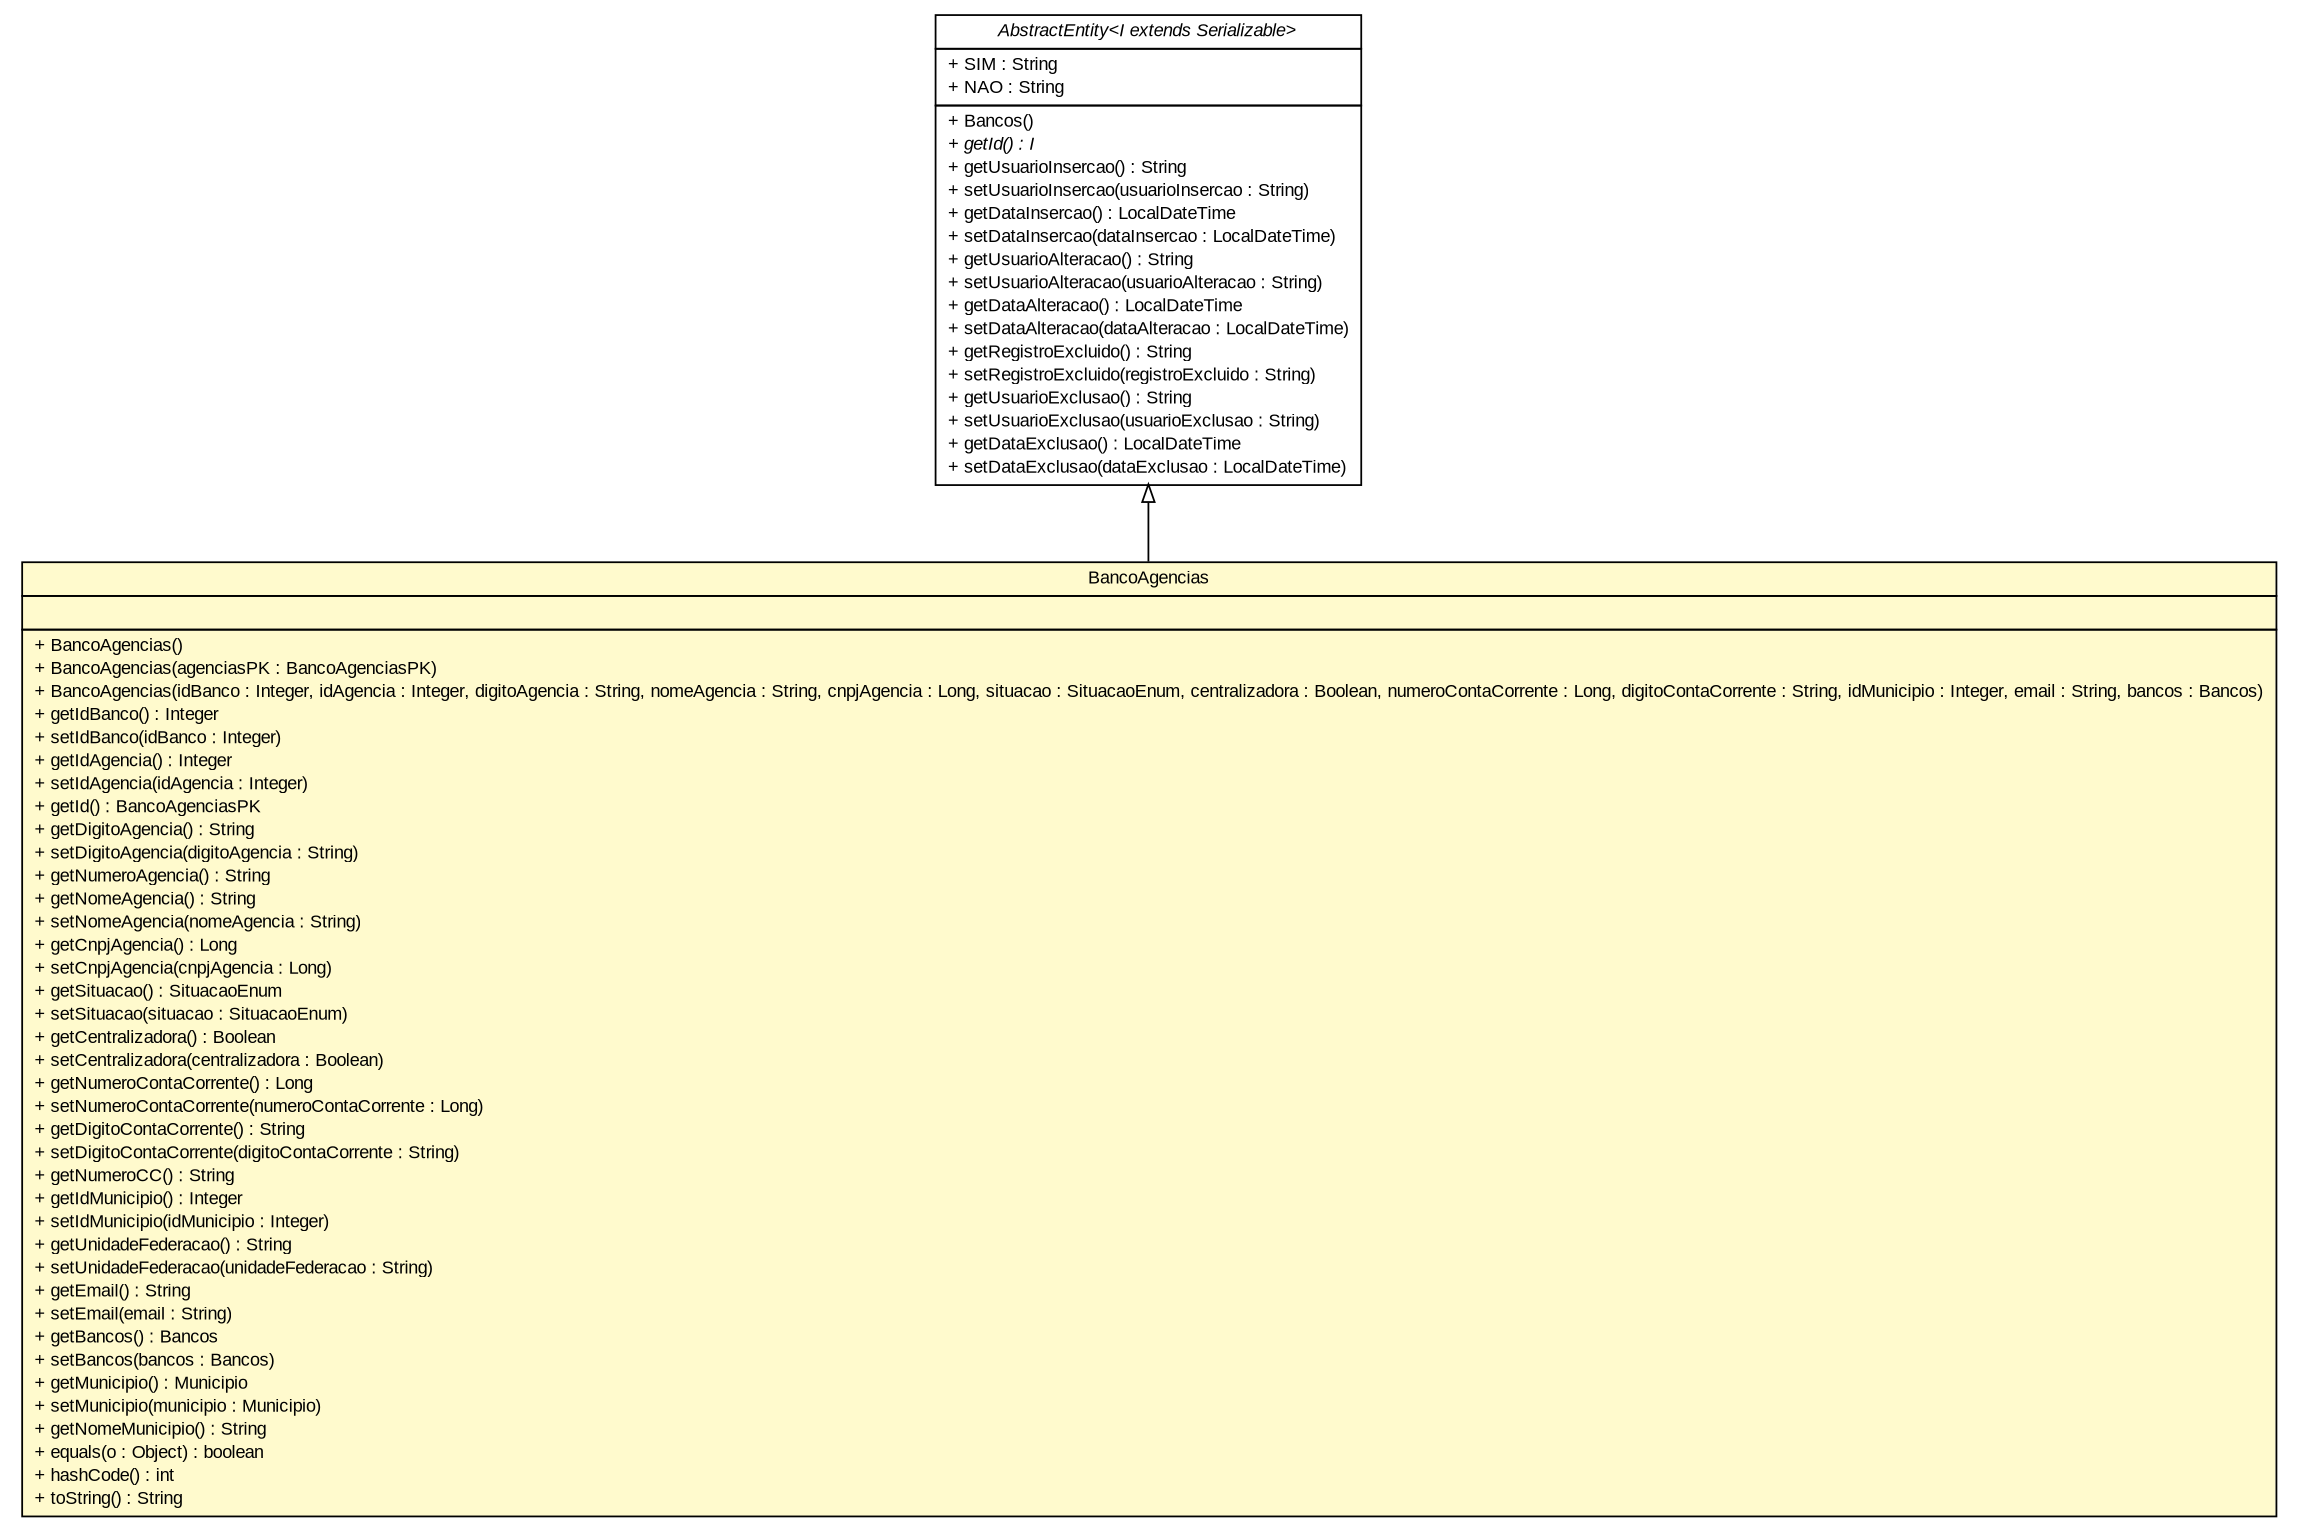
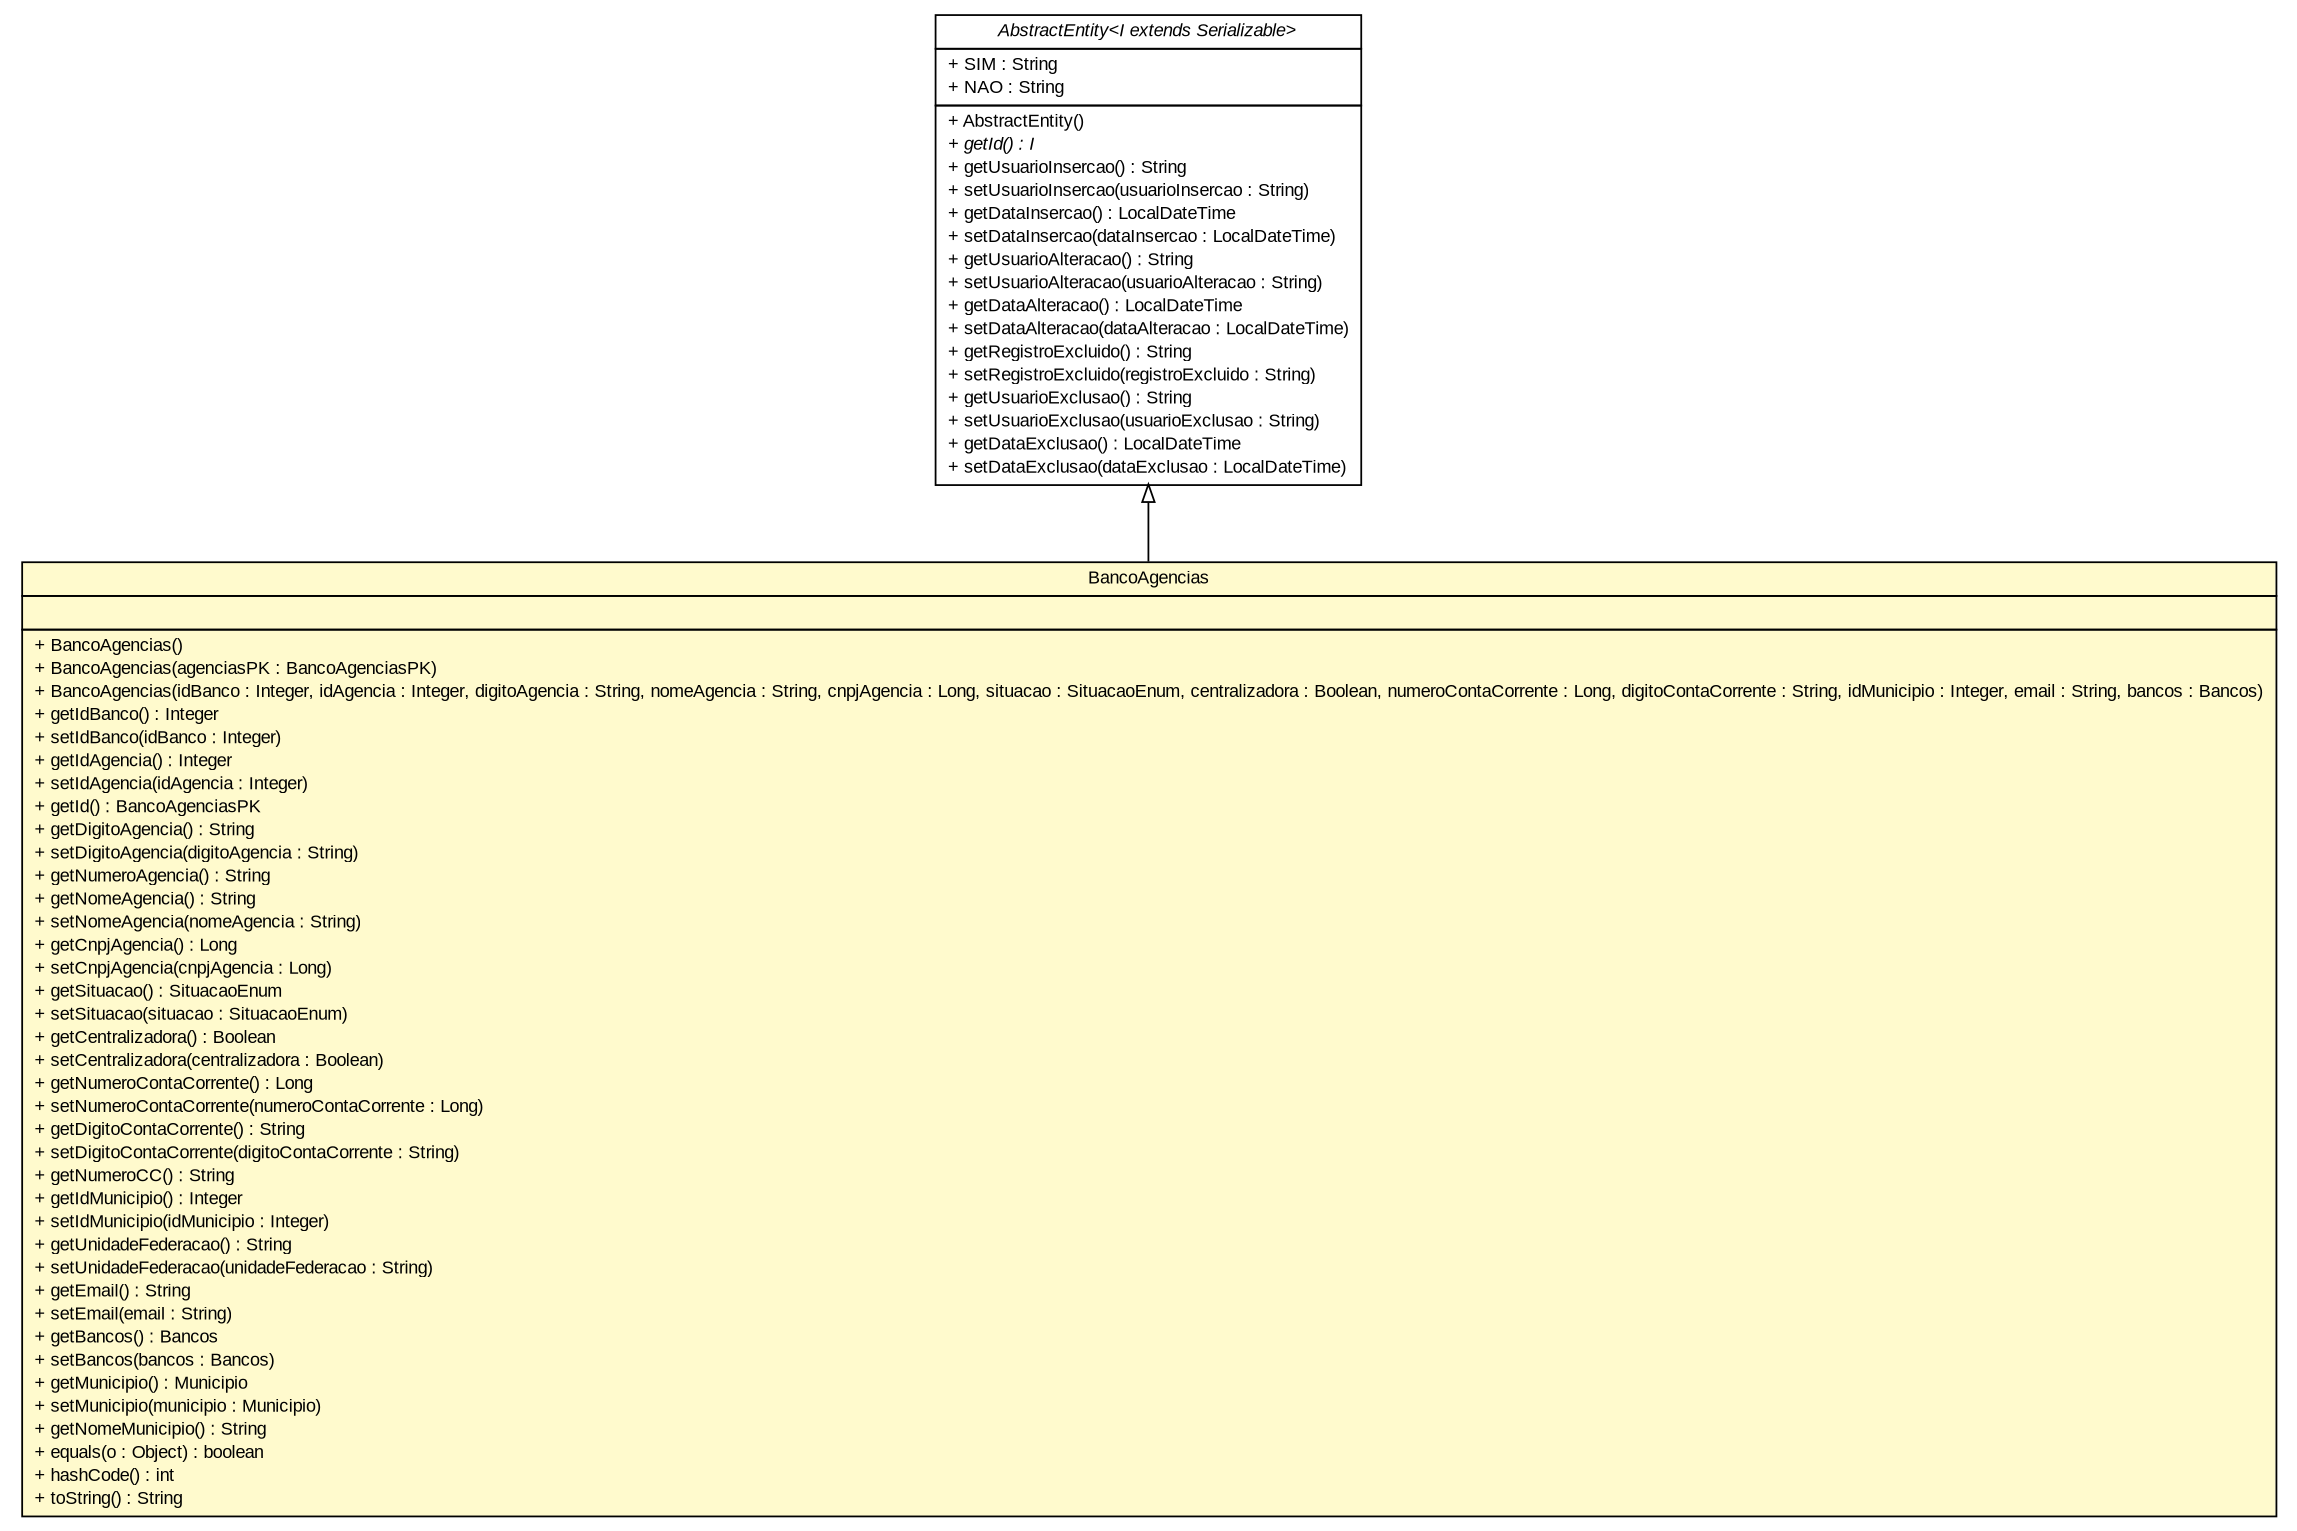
  digraph {
    nodesep=0.25
    ranksep=0.5
    node [fontcolor=black fontname=arial fontsize=10.0 shape=plaintext]
-   n1 [label=<<table title="br.gov.to.sefaz.persistence.entity.AbstractEntity" border="0" cellborder="1" cellspacing="0" cellpadding="2" port="p" href="../../../persistence/entity/AbstractEntity.html"> 		<tr><td><table border="0" cellspacing="0" cellpadding="1"> <tr><td align="center" balign="center"><font face="arial italic"> AbstractEntity&lt;I extends Serializable&gt; </font></td></tr> 		</table></td></tr> 		<tr><td><table border="0" cellspacing="0" cellpadding="1"> <tr><td align="left" balign="left"> + SIM : String </td></tr> <tr><td align="left" balign="left"> + NAO : String </td></tr> 		</table></td></tr> 		<tr><td><table border="0" cellspacing="0" cellpadding="1"> <tr><td align="left" balign="left"> + Bancos() </td></tr> <tr><td align="left" balign="left"><font face="arial italic" point-size="10.0"> + getId() : I </font></td></tr> <tr><td align="left" balign="left"> + getUsuarioInsercao() : String </td></tr> <tr><td align="left" balign="left"> + setUsuarioInsercao(usuarioInsercao : String) </td></tr> <tr><td align="left" balign="left"> + getDataInsercao() : LocalDateTime </td></tr> <tr><td align="left" balign="left"> + setDataInsercao(dataInsercao : LocalDateTime) </td></tr> <tr><td align="left" balign="left"> + getUsuarioAlteracao() : String </td></tr> <tr><td align="left" balign="left"> + setUsuarioAlteracao(usuarioAlteracao : String) </td></tr> <tr><td align="left" balign="left"> + getDataAlteracao() : LocalDateTime </td></tr> <tr><td align="left" balign="left"> + setDataAlteracao(dataAlteracao : LocalDateTime) </td></tr> <tr><td align="left" balign="left"> + getRegistroExcluido() : String </td></tr> <tr><td align="left" balign="left"> + setRegistroExcluido(registroExcluido : String) </td></tr> <tr><td align="left" balign="left"> + getUsuarioExclusao() : String </td></tr> <tr><td align="left" balign="left"> + setUsuarioExclusao(usuarioExclusao : String) </td></tr> <tr><td align="left" balign="left"> + getDataExclusao() : LocalDateTime </td></tr> <tr><td align="left" balign="left"> + setDataExclusao(dataExclusao : LocalDateTime) </td></tr> 		</table></td></tr> 		</table>>]
+   n1 [label=<<table title="br.gov.to.sefaz.persistence.entity.AbstractEntity" border="0" cellborder="1" cellspacing="0" cellpadding="2" port="p" href="../../../persistence/entity/AbstractEntity.html"> 		<tr><td><table border="0" cellspacing="0" cellpadding="1"> <tr><td align="center" balign="center"><font face="arial italic"> AbstractEntity&lt;I extends Serializable&gt; </font></td></tr> 		</table></td></tr> 		<tr><td><table border="0" cellspacing="0" cellpadding="1"> <tr><td align="left" balign="left"> + SIM : String </td></tr> <tr><td align="left" balign="left"> + NAO : String </td></tr> 		</table></td></tr> 		<tr><td><table border="0" cellspacing="0" cellpadding="1"> <tr><td align="left" balign="left"> + AbstractEntity() </td></tr> <tr><td align="left" balign="left"><font face="arial italic" point-size="10.0"> + getId() : I </font></td></tr> <tr><td align="left" balign="left"> + getUsuarioInsercao() : String </td></tr> <tr><td align="left" balign="left"> + setUsuarioInsercao(usuarioInsercao : String) </td></tr> <tr><td align="left" balign="left"> + getDataInsercao() : LocalDateTime </td></tr> <tr><td align="left" balign="left"> + setDataInsercao(dataInsercao : LocalDateTime) </td></tr> <tr><td align="left" balign="left"> + getUsuarioAlteracao() : String </td></tr> <tr><td align="left" balign="left"> + setUsuarioAlteracao(usuarioAlteracao : String) </td></tr> <tr><td align="left" balign="left"> + getDataAlteracao() : LocalDateTime </td></tr> <tr><td align="left" balign="left"> + setDataAlteracao(dataAlteracao : LocalDateTime) </td></tr> <tr><td align="left" balign="left"> + getRegistroExcluido() : String </td></tr> <tr><td align="left" balign="left"> + setRegistroExcluido(registroExcluido : String) </td></tr> <tr><td align="left" balign="left"> + getUsuarioExclusao() : String </td></tr> <tr><td align="left" balign="left"> + setUsuarioExclusao(usuarioExclusao : String) </td></tr> <tr><td align="left" balign="left"> + getDataExclusao() : LocalDateTime </td></tr> <tr><td align="left" balign="left"> + setDataExclusao(dataExclusao : LocalDateTime) </td></tr> 		</table></td></tr> 		</table>>]
    n2 [label=<<table title="br.gov.to.sefaz.arr.persistence.entity.BancoAgencias" border="0" cellborder="1" cellspacing="0" cellpadding="2" port="p" bgcolor="lemonChiffon" href="./BancoAgencias.html"> 		<tr><td><table border="0" cellspacing="0" cellpadding="1"> <tr><td align="center" balign="center"> BancoAgencias </td></tr> 		</table></td></tr> 		<tr><td><table border="0" cellspacing="0" cellpadding="1"> <tr><td align="left" balign="left">  </td></tr> 		</table></td></tr> 		<tr><td><table border="0" cellspacing="0" cellpadding="1"> <tr><td align="left" balign="left"> + BancoAgencias() </td></tr> <tr><td align="left" balign="left"> + BancoAgencias(agenciasPK : BancoAgenciasPK) </td></tr> <tr><td align="left" balign="left"> + BancoAgencias(idBanco : Integer, idAgencia : Integer, digitoAgencia : String, nomeAgencia : String, cnpjAgencia : Long, situacao : SituacaoEnum, centralizadora : Boolean, numeroContaCorrente : Long, digitoContaCorrente : String, idMunicipio : Integer, email : String, bancos : Bancos) </td></tr> <tr><td align="left" balign="left"> + getIdBanco() : Integer </td></tr> <tr><td align="left" balign="left"> + setIdBanco(idBanco : Integer) </td></tr> <tr><td align="left" balign="left"> + getIdAgencia() : Integer </td></tr> <tr><td align="left" balign="left"> + setIdAgencia(idAgencia : Integer) </td></tr> <tr><td align="left" balign="left"> + getId() : BancoAgenciasPK </td></tr> <tr><td align="left" balign="left"> + getDigitoAgencia() : String </td></tr> <tr><td align="left" balign="left"> + setDigitoAgencia(digitoAgencia : String) </td></tr> <tr><td align="left" balign="left"> + getNumeroAgencia() : String </td></tr> <tr><td align="left" balign="left"> + getNomeAgencia() : String </td></tr> <tr><td align="left" balign="left"> + setNomeAgencia(nomeAgencia : String) </td></tr> <tr><td align="left" balign="left"> + getCnpjAgencia() : Long </td></tr> <tr><td align="left" balign="left"> + setCnpjAgencia(cnpjAgencia : Long) </td></tr> <tr><td align="left" balign="left"> + getSituacao() : SituacaoEnum </td></tr> <tr><td align="left" balign="left"> + setSituacao(situacao : SituacaoEnum) </td></tr> <tr><td align="left" balign="left"> + getCentralizadora() : Boolean </td></tr> <tr><td align="left" balign="left"> + setCentralizadora(centralizadora : Boolean) </td></tr> <tr><td align="left" balign="left"> + getNumeroContaCorrente() : Long </td></tr> <tr><td align="left" balign="left"> + setNumeroContaCorrente(numeroContaCorrente : Long) </td></tr> <tr><td align="left" balign="left"> + getDigitoContaCorrente() : String </td></tr> <tr><td align="left" balign="left"> + setDigitoContaCorrente(digitoContaCorrente : String) </td></tr> <tr><td align="left" balign="left"> + getNumeroCC() : String </td></tr> <tr><td align="left" balign="left"> + getIdMunicipio() : Integer </td></tr> <tr><td align="left" balign="left"> + setIdMunicipio(idMunicipio : Integer) </td></tr> <tr><td align="left" balign="left"> + getUnidadeFederacao() : String </td></tr> <tr><td align="left" balign="left"> + setUnidadeFederacao(unidadeFederacao : String) </td></tr> <tr><td align="left" balign="left"> + getEmail() : String </td></tr> <tr><td align="left" balign="left"> + setEmail(email : String) </td></tr> <tr><td align="left" balign="left"> + getBancos() : Bancos </td></tr> <tr><td align="left" balign="left"> + setBancos(bancos : Bancos) </td></tr> <tr><td align="left" balign="left"> + getMunicipio() : Municipio </td></tr> <tr><td align="left" balign="left"> + setMunicipio(municipio : Municipio) </td></tr> <tr><td align="left" balign="left"> + getNomeMunicipio() : String </td></tr> <tr><td align="left" balign="left"> + equals(o : Object) : boolean </td></tr> <tr><td align="left" balign="left"> + hashCode() : int </td></tr> <tr><td align="left" balign="left"> + toString() : String </td></tr> 		</table></td></tr> 		</table>>]
    n1 -> n2 [arrowtail=empty dir=back fontname=arial fontsize=10 headport=p labelfontname=arial labelfontsize=10 tailport=p]
  }
